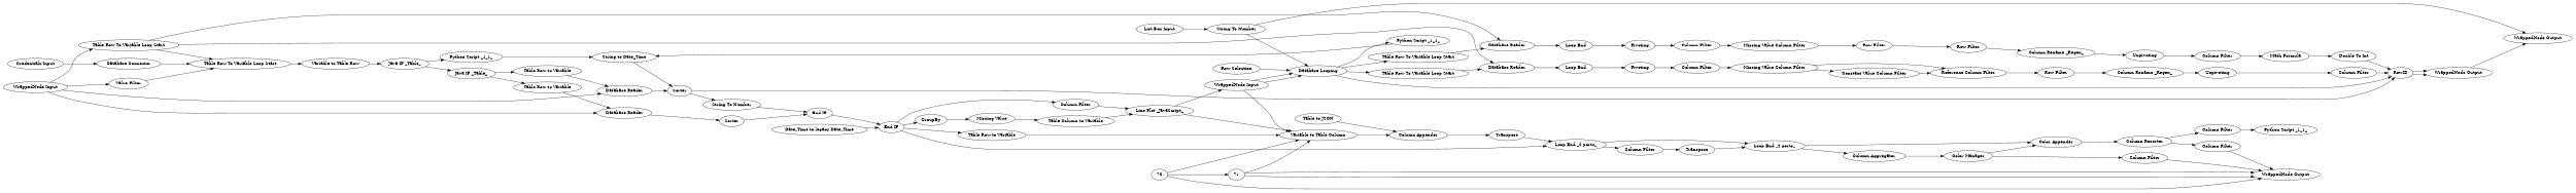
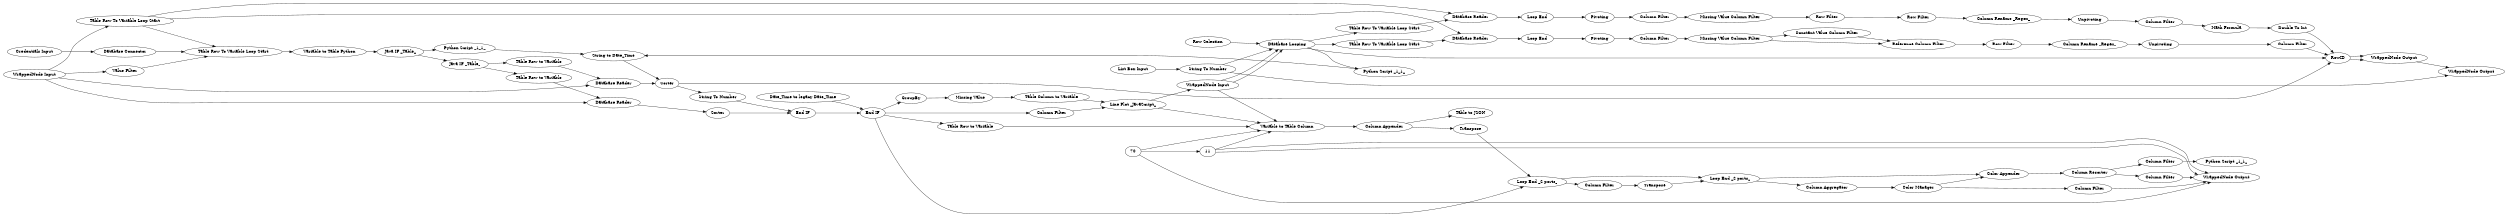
  digraph {
    rankdir=LR
    n1 [label="Credentials Input"]
    n2 [label="Database Connector"]
    n3 [label="Table Row To Variable Loop Start"]
-   n4 [label="Variable to Table Row"]
+   n4 [label="Variable to Table Python"]
    n5 [label="Database Reader"]
    n6 [label="Loop End"]
    n7 [label=Pivoting]
    n8 [label="Java IF _Table_"]
    n9 [label="List Box Input"]
    n10 [label="String To Number"]
    n11 [label="WrappedNode Output"]
    n12 [label="Database Looping"]
    n13 [label="Table Row To Variable Loop Start"]
    n14 [label=RowID]
    n15 [label="Python Script _1_1_"]
    n16 [label="Table Row To Variable Loop Start"]
    n17 [label="Column Filter"]
    n18 [label="Missing Value Column Filter"]
    n19 [label="Constant Value Column Filter"]
    n20 [label="Reference Column Filter"]
    n21 [label="Row Filter"]
    n22 [label="Column Rename _Regex_"]
    n23 [label=Unpivoting]
    n24 [label="Column Filter"]
    n25 [label="WrappedNode Output"]
    n26 [label="Table Row To Variable Loop Start"]
    n27 [label="Database Reader"]
    n28 [label="Loop End"]
    n29 [label="String to Date_Time"]
    n30 [label=Sorter]
    n31 [label="String To Number"]
    n32 [label="Date_Time to legacy Date_Time"]
    n33 [label="End IF"]
    n34 [label="End IF"]
    n35 [label="Row Selection"]
    n36 [label=Pivoting]
    n37 [label="Column Filter"]
    n38 [label="Missing Value Column Filter"]
    n39 [label="Row Filter"]
    n40 [label=Unpivoting]
    n41 [label="Column Filter"]
    n42 [label="Math Formula"]
    n43 [label="Row Filter"]
    n44 [label="Column Rename _Regex_"]
    n45 [label="Double To Int"]
    n46 [label="Database Reader"]
    n47 [label="Value Filter"]
    n48 [label="Table Column to Variable"]
    n49 [label="Line Plot _JavaScript_"]
    n50 [label="WrappedNode Input"]
    n51 [label="Variable to Table Column"]
    n52 [label=GroupBy]
    n53 [label="Missing Value"]
    n54 [label="Python Script _1_1_"]
    n55 [label="Java IF _Table_"]
    n56 [label="Table Row to Variable"]
    n57 [label="Table Row to Variable"]
    n58 [label="Column Appender"]
    n59 [label="Column Filter"]
    n60 [label="Loop End _2 ports_"]
    n61 [label="Table Row to Variable"]
    n62 [label="Loop End _2 ports_"]
    n63 [label="Column Filter"]
    n64 [label="Color Manager"]
    n65 [label="Color Appender"]
    n66 [label="Column Filter"]
    n67 [label="Column Resorter"]
    n68 [label="WrappedNode Output"]
    n69 [label="Table to JSON"]
    n70 [label="Column Aggregator"]
    n71 [label=Transpose]
    n72 [label=Transpose]
    n73 [label="Column Filter"]
    n74 [label="Column Filter"]
    n75 [label="Python Script _1_1_"]
    n76 [label="WrappedNode Input"]
    n77 [label="Database Reader"]
    n78 [label=Sorter]
    70
-   71
+   71 [label=11]
    n1 -> n2
    n2 -> n3
    n3 -> n4
    n4 -> n8
    n5 -> n6
    n6 -> n7
    n7 -> n17
    n8 -> n54
    n8 -> n55
    n9 -> n10
    n10 -> n11
    n10 -> n12
    n12 -> n13
    n12 -> n14
    n12 -> n15
    n12 -> n16
    n13 -> n5
    n14 -> n25
    n14 -> n25
    n15 -> n29
    n16 -> n27
    n17 -> n18
    n18 -> n19
    n18 -> n20
    n19 -> n20
    n20 -> n21
    n21 -> n22
    n22 -> n23
    n23 -> n24
    n24 -> n14
    n25 -> n11
    n26 -> n3
    n26 -> n5
    n26 -> n27
    n27 -> n28
    n28 -> n36
    n29 -> n30
    n30 -> n14
    n30 -> n31
    n31 -> n34
    n32 -> n33
    n33 -> n52
    n33 -> n59
    n33 -> n60
    n33 -> n61
    n34 -> n33
    n35 -> n12
    n36 -> n37
    n37 -> n38
    n38 -> n39
    n39 -> n43
    n40 -> n41
    n41 -> n42
    n42 -> n45
    n43 -> n44
    n44 -> n40
    n45 -> n14
    n46 -> n30
    n47 -> n3
    n48 -> n49
    n49 -> n50
    n49 -> n51
    n50 -> n12
    n50 -> n12
    n50 -> n51
    n51 -> n58
    n52 -> n53
    n53 -> n48
    n54 -> n29
    n55 -> n56
    n55 -> n57
    n56 -> n46
    n57 -> n77
    n58 -> n72
    n59 -> n49
    n60 -> n62
    n60 -> n63
    n61 -> n51
    n62 -> n65
    n62 -> n70
    n63 -> n71
    n64 -> n65
    n64 -> n66
    n65 -> n67
    n66 -> n68
    n67 -> n73
    n67 -> n74
-   n69 -> n58
+   n58 -> n69
    n70 -> n64
    n71 -> n62
    n72 -> n60
    n73 -> n68
    n74 -> n75
    n76 -> n26
    n76 -> n46
    n76 -> n47
    n76 -> n77
    n77 -> n78
    n78 -> n34
    70 -> n51
    70 -> n68
    70 -> 71
    71 -> n51
    71 -> n68
    71 -> n68
  }
